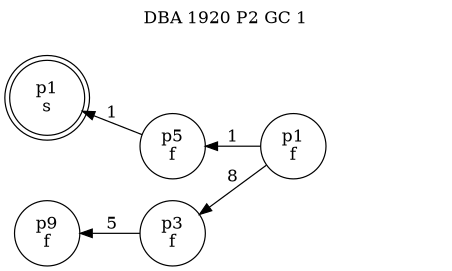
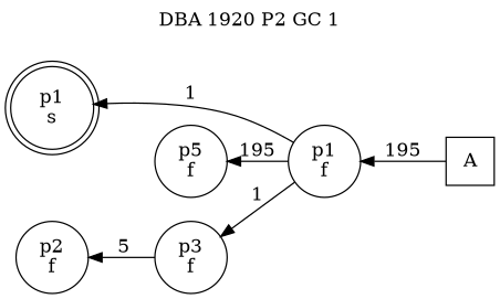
  digraph {
    label=" DBA 1920 P2 GC 1 "
    labelloc=tl
    rankdir=RL
    node [shape=circle]
+   n1 [label=A shape=square]
    n2 [label="p1\nf"]
    n3 [label="p5\nf"]
    n4 [label="p3\nf"]
    n5 [label="p1\ns" shape=doublecircle]
-   n6 [label="p9\nf"]
-   n2 -> n3 [label=1]
-   n2 -> n4 [label=8]
-   n3 -> n5 [label=1]
+   n6 [label="p2\nf"]
+   n1 -> n2 [label=195]
+   n2 -> n3 [label=195]
+   n2 -> n4 [label=1]
+   n2 -> n5 [label=1]
    n4 -> n6 [label=5]
  }
